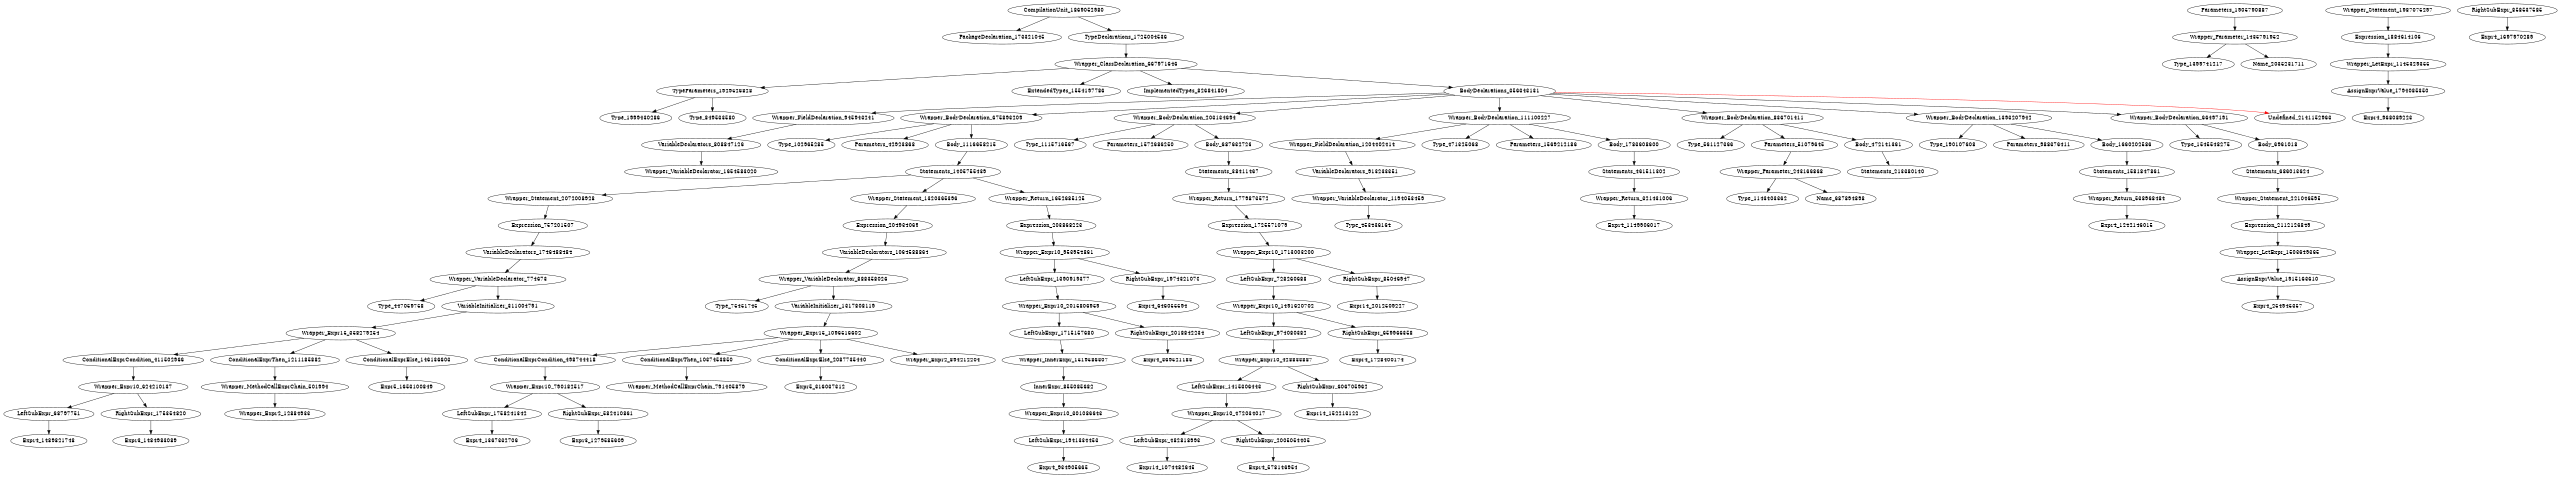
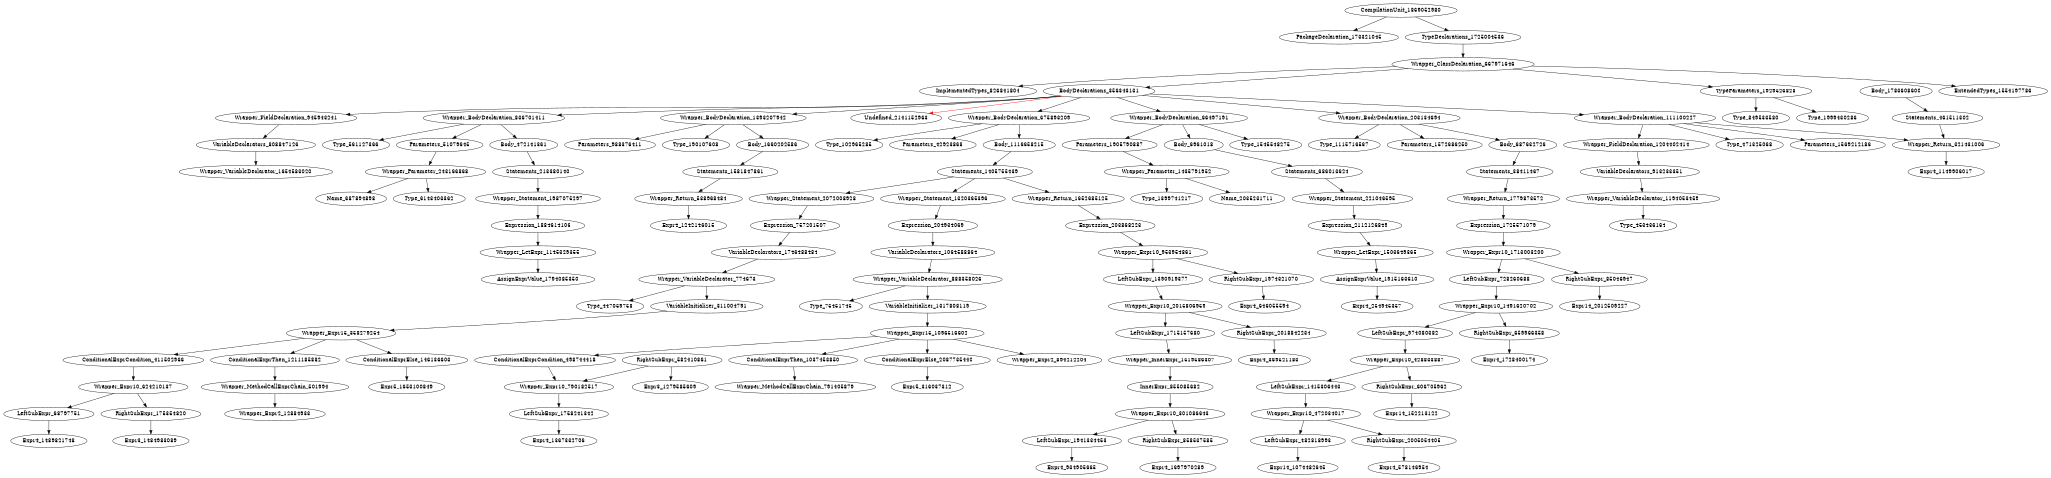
  digraph {
    CompilationUnit_1869052980
    PackageDeclaration_173321045
    TypeDeclarations_1725004536
    Wrapper_ClassDeclaration_667971646
    TypeParameters_1929526828
    ExtendedTypes_1554197786
    ImplementedTypes_826841804
    BodyDeclarations_356343131
    Type_1999430286
    Type_849533580
    Wrapper_FieldDeclaration_945943241
    Wrapper_BodyDeclaration_675893209
    Wrapper_BodyDeclaration_203134694
    Wrapper_BodyDeclaration_111100227
    Wrapper_BodyDeclaration_836701411
    Wrapper_BodyDeclaration_1393207942
    Wrapper_BodyDeclaration_66497191
    Undefined_2141152963
    Wrapper_FieldDeclaration_1204402414
    VariableDeclarators_913233351
    VariableDeclarators_808847126
    Type_102965285
    Parameters_42923868
    Body_1116658215
    Type_1115716567
    Parameters_1572686250
    Body_687632726
    Type_471325068
    Parameters_1569212186
    Body_1783608600
    Type_561127366
    Parameters_51079645
    Body_472141361
    Type_190107608
    Parameters_988376411
    Body_1660202586
    Type_1545548275
    Parameters_1905790887
    Body_6961018
    Wrapper_VariableDeclarator_1194053459
    Wrapper_VariableDeclarator_1654583020
    Statements_1405755439
    Statements_38411467
    Statements_461511302
    Wrapper_Parameter_243166868
    Statements_213380140
    Statements_1581847861
    Wrapper_Parameter_1435791952
    Statements_686013624
    Type_453436164
    Wrapper_Statement_2072008928
    Wrapper_Statement_1320365396
    Wrapper_Return_1652685125
    Wrapper_Return_1779873572
    Wrapper_Return_321431006
-   Type_1143403362
+   Type_1143403362 [label=Type_6143403362]
    Name_687894898
    Wrapper_Statement_1987075297
    Wrapper_Return_538968484
    Type_1399741217
    Name_2035231711
    Wrapper_Statement_221046595
    Expression_757201507
    Expression_204934069
    Expression_203868223
    Expression_1725571079
    n67 [label=Expr4_1149906017]
    Expression_1884614106
    Expr4_1242146015
    Expression_2112126849
    VariableDeclarators_1746488484
    VariableDeclarators_1064588864
    Wrapper_Expr10_953954861
    Wrapper_Expr10_1713003200
    Wrapper_LetExpr_1145329355
    Wrapper_LetExpr_1503649365
    Wrapper_VariableDeclarator_774673
    Wrapper_VariableDeclarator_888358026
    LeftSubExpr_1390919377
    RightSubExpr_1974321070
    LeftSubExpr_728260688
    RightSubExpr_85046947
    AssignExprValue_1794085350
    AssignExprValue_1915163610
    Type_447059758
    VariableInitializer_311004791
    Type_75451745
    VariableInitializer_1317808119
    Wrapper_Expr10_2015806959
    Expr4_646055594
    Wrapper_Expr10_1491620702
    Expr14_2012509227
-   Expr4_968089223
    Expr4_254945357
    Wrapper_Expr15_358279254
    Wrapper_Expr15_1096516602
    LeftSubExpr_1715157680
    RightSubExpr_2018842234
    LeftSubExpr_974080382
    RightSubExpr_659966358
    ConditionalExprCondition_411502966
    ConditionalExprThen_1211185882
    ConditionalExprElse_146136603
    ConditionalExprCondition_498744418
    ConditionalExprThen_1037453850
    ConditionalExprElse_2087735440
    Wrapper_Expr2_894212204
    Wrapper_InnerExpr_1519586307
    Expr4_369521183
    Wrapper_Expr10_428833887
    Expr4_1728400174
    Wrapper_Expr10_624210137
    Wrapper_MethodCallExprChain_501994
    Expr5_1653100849
    Wrapper_Expr10_790182517
    Wrapper_MethodCallExprChain_791405879
    Expr5_316037312
    InnerExpr_855085682
    LeftSubExpr_1415306443
    RightSubExpr_606705962
    LeftSubExpr_68797751
    RightSubExpr_175354820
    Wrapper_Expr2_12884933
    LeftSubExpr_1758241342
    RightSubExpr_582410861
    Wrapper_Expr10_301086643
    Wrapper_Expr10_472034017
    Expr14_152213122
    Expr4_1489821748
    Expr3_1484983089
    Expr4_1367332706
    Expr3_1279585609
    LeftSubExpr_1941334453
    RightSubExpr_858537585
    LeftSubExpr_482818993
    RightSubExpr_2005054405
    Expr4_934905665
    Expr4_1697970289
    Expr14_1074482645
    Expr4_578146954
    CompilationUnit_1869052980 -> PackageDeclaration_173321045
    CompilationUnit_1869052980 -> TypeDeclarations_1725004536
    TypeDeclarations_1725004536 -> Wrapper_ClassDeclaration_667971646
    Wrapper_ClassDeclaration_667971646 -> TypeParameters_1929526828
    Wrapper_ClassDeclaration_667971646 -> ExtendedTypes_1554197786
    Wrapper_ClassDeclaration_667971646 -> ImplementedTypes_826841804
    Wrapper_ClassDeclaration_667971646 -> BodyDeclarations_356343131
    TypeParameters_1929526828 -> Type_1999430286
    TypeParameters_1929526828 -> Type_849533580
    BodyDeclarations_356343131 -> Wrapper_FieldDeclaration_945943241
    BodyDeclarations_356343131 -> Wrapper_BodyDeclaration_675893209
    BodyDeclarations_356343131 -> Wrapper_BodyDeclaration_203134694
    BodyDeclarations_356343131 -> Wrapper_BodyDeclaration_111100227
    BodyDeclarations_356343131 -> Wrapper_BodyDeclaration_836701411
    BodyDeclarations_356343131 -> Wrapper_BodyDeclaration_1393207942
    BodyDeclarations_356343131 -> Wrapper_BodyDeclaration_66497191
    BodyDeclarations_356343131 -> Undefined_2141152963 [color=red]
    Wrapper_FieldDeclaration_945943241 -> VariableDeclarators_808847126
    Wrapper_BodyDeclaration_675893209 -> Type_102965285
    Wrapper_BodyDeclaration_675893209 -> Parameters_42923868
    Wrapper_BodyDeclaration_675893209 -> Body_1116658215
    Wrapper_BodyDeclaration_203134694 -> Type_1115716567
    Wrapper_BodyDeclaration_203134694 -> Parameters_1572686250
    Wrapper_BodyDeclaration_203134694 -> Body_687632726
    Wrapper_BodyDeclaration_111100227 -> Wrapper_FieldDeclaration_1204402414
    Wrapper_BodyDeclaration_111100227 -> Type_471325068
    Wrapper_BodyDeclaration_111100227 -> Parameters_1569212186
-   Wrapper_BodyDeclaration_111100227 -> Body_1783608600
+   Wrapper_BodyDeclaration_111100227 -> Wrapper_Return_321431006
    Wrapper_BodyDeclaration_836701411 -> Type_561127366
    Wrapper_BodyDeclaration_836701411 -> Parameters_51079645
    Wrapper_BodyDeclaration_836701411 -> Body_472141361
    Wrapper_BodyDeclaration_1393207942 -> Type_190107608
    Wrapper_BodyDeclaration_1393207942 -> Parameters_988376411
    Wrapper_BodyDeclaration_1393207942 -> Body_1660202586
    Wrapper_BodyDeclaration_66497191 -> Type_1545548275
+   Wrapper_BodyDeclaration_66497191 -> Parameters_1905790887
    Wrapper_BodyDeclaration_66497191 -> Body_6961018
    Wrapper_FieldDeclaration_1204402414 -> VariableDeclarators_913233351
    VariableDeclarators_913233351 -> Wrapper_VariableDeclarator_1194053459
    VariableDeclarators_808847126 -> Wrapper_VariableDeclarator_1654583020
    Body_1116658215 -> Statements_1405755439
    Body_687632726 -> Statements_38411467
    Body_1783608600 -> Statements_461511302
    Parameters_51079645 -> Wrapper_Parameter_243166868
    Body_472141361 -> Statements_213380140
    Body_1660202586 -> Statements_1581847861
    Parameters_1905790887 -> Wrapper_Parameter_1435791952
    Body_6961018 -> Statements_686013624
    Wrapper_VariableDeclarator_1194053459 -> Type_453436164
    Statements_1405755439 -> Wrapper_Statement_2072008928
    Statements_1405755439 -> Wrapper_Statement_1320365396
    Statements_1405755439 -> Wrapper_Return_1652685125
    Statements_38411467 -> Wrapper_Return_1779873572
    Statements_461511302 -> Wrapper_Return_321431006
    Wrapper_Parameter_243166868 -> Type_1143403362
    Wrapper_Parameter_243166868 -> Name_687894898
+   Statements_213380140 -> Wrapper_Statement_1987075297
    Statements_1581847861 -> Wrapper_Return_538968484
    Wrapper_Parameter_1435791952 -> Type_1399741217
    Wrapper_Parameter_1435791952 -> Name_2035231711
    Statements_686013624 -> Wrapper_Statement_221046595
    Wrapper_Statement_2072008928 -> Expression_757201507
    Wrapper_Statement_1320365396 -> Expression_204934069
    Wrapper_Return_1652685125 -> Expression_203868223
    Wrapper_Return_1779873572 -> Expression_1725571079
    Wrapper_Return_321431006 -> n67
    Wrapper_Statement_1987075297 -> Expression_1884614106
    Wrapper_Return_538968484 -> Expr4_1242146015
    Wrapper_Statement_221046595 -> Expression_2112126849
    Expression_757201507 -> VariableDeclarators_1746488484
    Expression_204934069 -> VariableDeclarators_1064588864
    Expression_203868223 -> Wrapper_Expr10_953954861
    Expression_1725571079 -> Wrapper_Expr10_1713003200
    Expression_1884614106 -> Wrapper_LetExpr_1145329355
    Expression_2112126849 -> Wrapper_LetExpr_1503649365
    VariableDeclarators_1746488484 -> Wrapper_VariableDeclarator_774673
    VariableDeclarators_1064588864 -> Wrapper_VariableDeclarator_888358026
    Wrapper_Expr10_953954861 -> LeftSubExpr_1390919377
    Wrapper_Expr10_953954861 -> RightSubExpr_1974321070
    Wrapper_Expr10_1713003200 -> LeftSubExpr_728260688
    Wrapper_Expr10_1713003200 -> RightSubExpr_85046947
    Wrapper_LetExpr_1145329355 -> AssignExprValue_1794085350
    Wrapper_LetExpr_1503649365 -> AssignExprValue_1915163610
    Wrapper_VariableDeclarator_774673 -> Type_447059758
    Wrapper_VariableDeclarator_774673 -> VariableInitializer_311004791
    Wrapper_VariableDeclarator_888358026 -> Type_75451745
    Wrapper_VariableDeclarator_888358026 -> VariableInitializer_1317808119
    LeftSubExpr_1390919377 -> Wrapper_Expr10_2015806959
    RightSubExpr_1974321070 -> Expr4_646055594
    LeftSubExpr_728260688 -> Wrapper_Expr10_1491620702
    RightSubExpr_85046947 -> Expr14_2012509227
-   AssignExprValue_1794085350 -> Expr4_968089223
    AssignExprValue_1915163610 -> Expr4_254945357
    VariableInitializer_311004791 -> Wrapper_Expr15_358279254
    VariableInitializer_1317808119 -> Wrapper_Expr15_1096516602
    Wrapper_Expr10_2015806959 -> LeftSubExpr_1715157680
    Wrapper_Expr10_2015806959 -> RightSubExpr_2018842234
    Wrapper_Expr10_1491620702 -> LeftSubExpr_974080382
    Wrapper_Expr10_1491620702 -> RightSubExpr_659966358
    Wrapper_Expr15_358279254 -> ConditionalExprCondition_411502966
    Wrapper_Expr15_358279254 -> ConditionalExprThen_1211185882
    Wrapper_Expr15_358279254 -> ConditionalExprElse_146136603
    Wrapper_Expr15_1096516602 -> ConditionalExprCondition_498744418
    Wrapper_Expr15_1096516602 -> ConditionalExprThen_1037453850
    Wrapper_Expr15_1096516602 -> ConditionalExprElse_2087735440
    Wrapper_Expr15_1096516602 -> Wrapper_Expr2_894212204
    LeftSubExpr_1715157680 -> Wrapper_InnerExpr_1519586307
    RightSubExpr_2018842234 -> Expr4_369521183
    LeftSubExpr_974080382 -> Wrapper_Expr10_428833887
    RightSubExpr_659966358 -> Expr4_1728400174
    ConditionalExprCondition_411502966 -> Wrapper_Expr10_624210137
    ConditionalExprThen_1211185882 -> Wrapper_MethodCallExprChain_501994
    ConditionalExprElse_146136603 -> Expr5_1653100849
    ConditionalExprCondition_498744418 -> Wrapper_Expr10_790182517
    ConditionalExprThen_1037453850 -> Wrapper_MethodCallExprChain_791405879
    ConditionalExprElse_2087735440 -> Expr5_316037312
    Wrapper_InnerExpr_1519586307 -> InnerExpr_855085682
    Wrapper_Expr10_428833887 -> LeftSubExpr_1415306443
    Wrapper_Expr10_428833887 -> RightSubExpr_606705962
    Wrapper_Expr10_624210137 -> LeftSubExpr_68797751
    Wrapper_Expr10_624210137 -> RightSubExpr_175354820
    Wrapper_MethodCallExprChain_501994 -> Wrapper_Expr2_12884933
    Wrapper_Expr10_790182517 -> LeftSubExpr_1758241342
-   Wrapper_Expr10_790182517 -> RightSubExpr_582410861
+   RightSubExpr_582410861 -> Wrapper_Expr10_790182517
    InnerExpr_855085682 -> Wrapper_Expr10_301086643
    LeftSubExpr_1415306443 -> Wrapper_Expr10_472034017
    RightSubExpr_606705962 -> Expr14_152213122
    LeftSubExpr_68797751 -> Expr4_1489821748
    RightSubExpr_175354820 -> Expr3_1484983089
    LeftSubExpr_1758241342 -> Expr4_1367332706
    RightSubExpr_582410861 -> Expr3_1279585609
    Wrapper_Expr10_301086643 -> LeftSubExpr_1941334453
+   Wrapper_Expr10_301086643 -> RightSubExpr_858537585
    Wrapper_Expr10_472034017 -> LeftSubExpr_482818993
    Wrapper_Expr10_472034017 -> RightSubExpr_2005054405
    LeftSubExpr_1941334453 -> Expr4_934905665
    RightSubExpr_858537585 -> Expr4_1697970289
    LeftSubExpr_482818993 -> Expr14_1074482645
    RightSubExpr_2005054405 -> Expr4_578146954
  }
